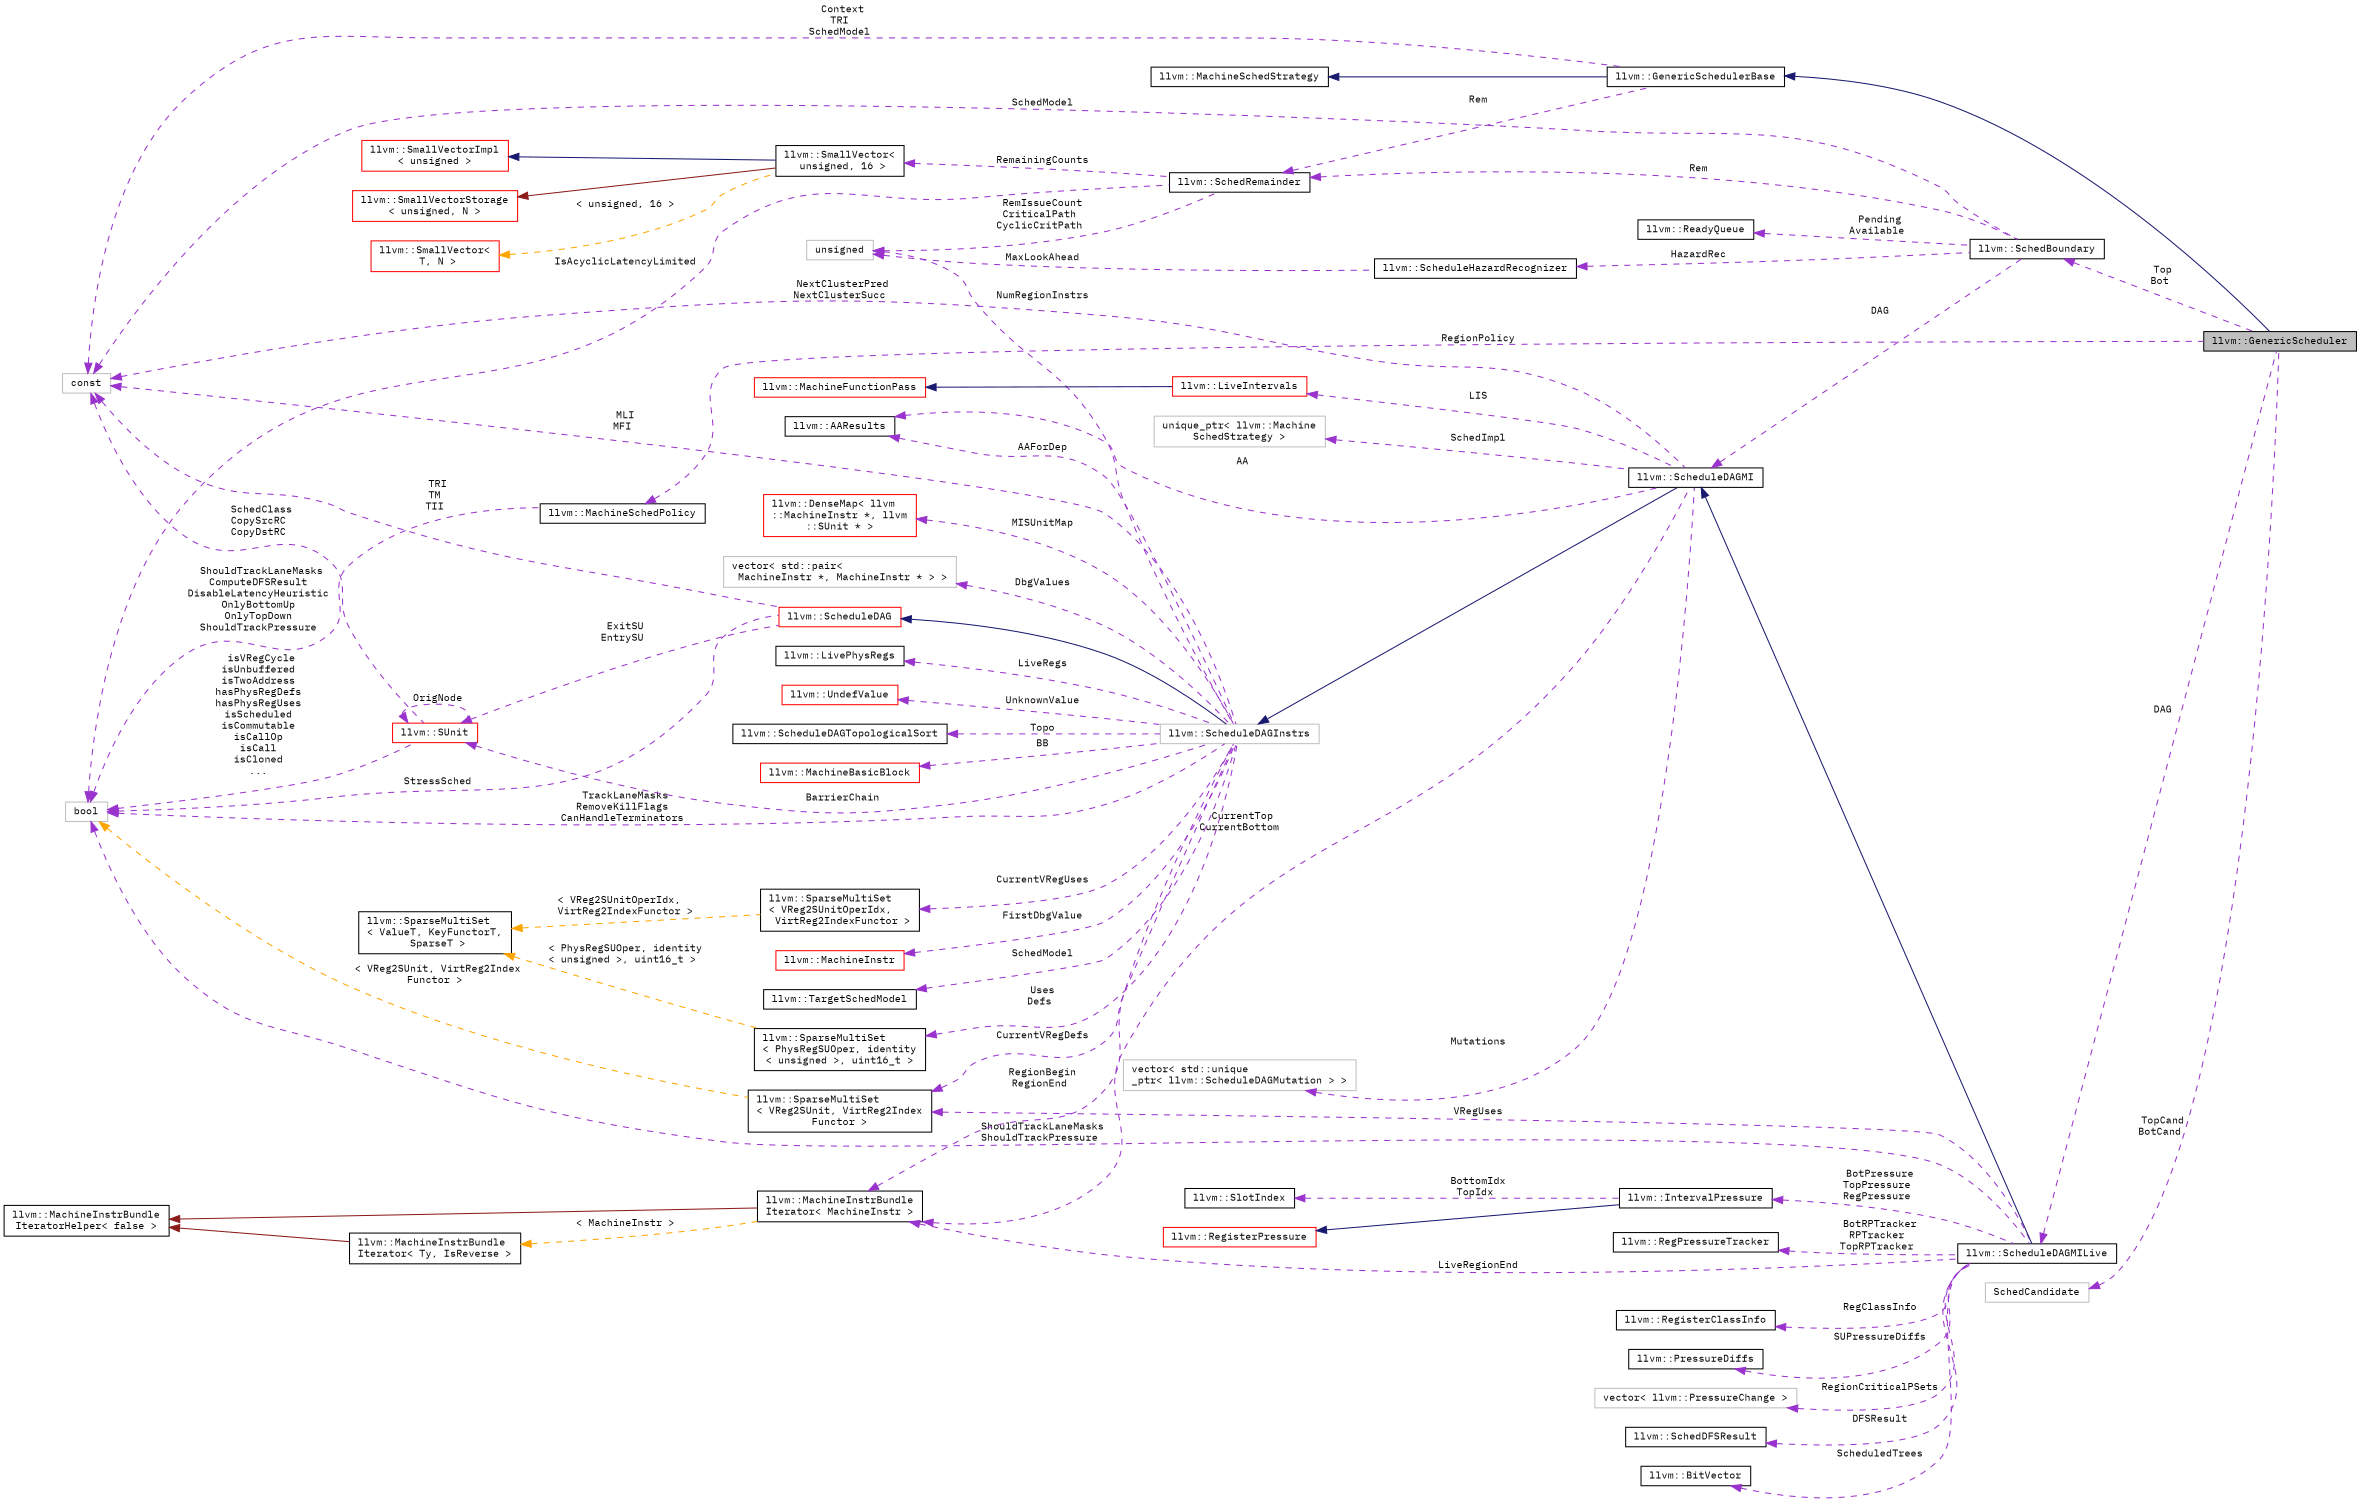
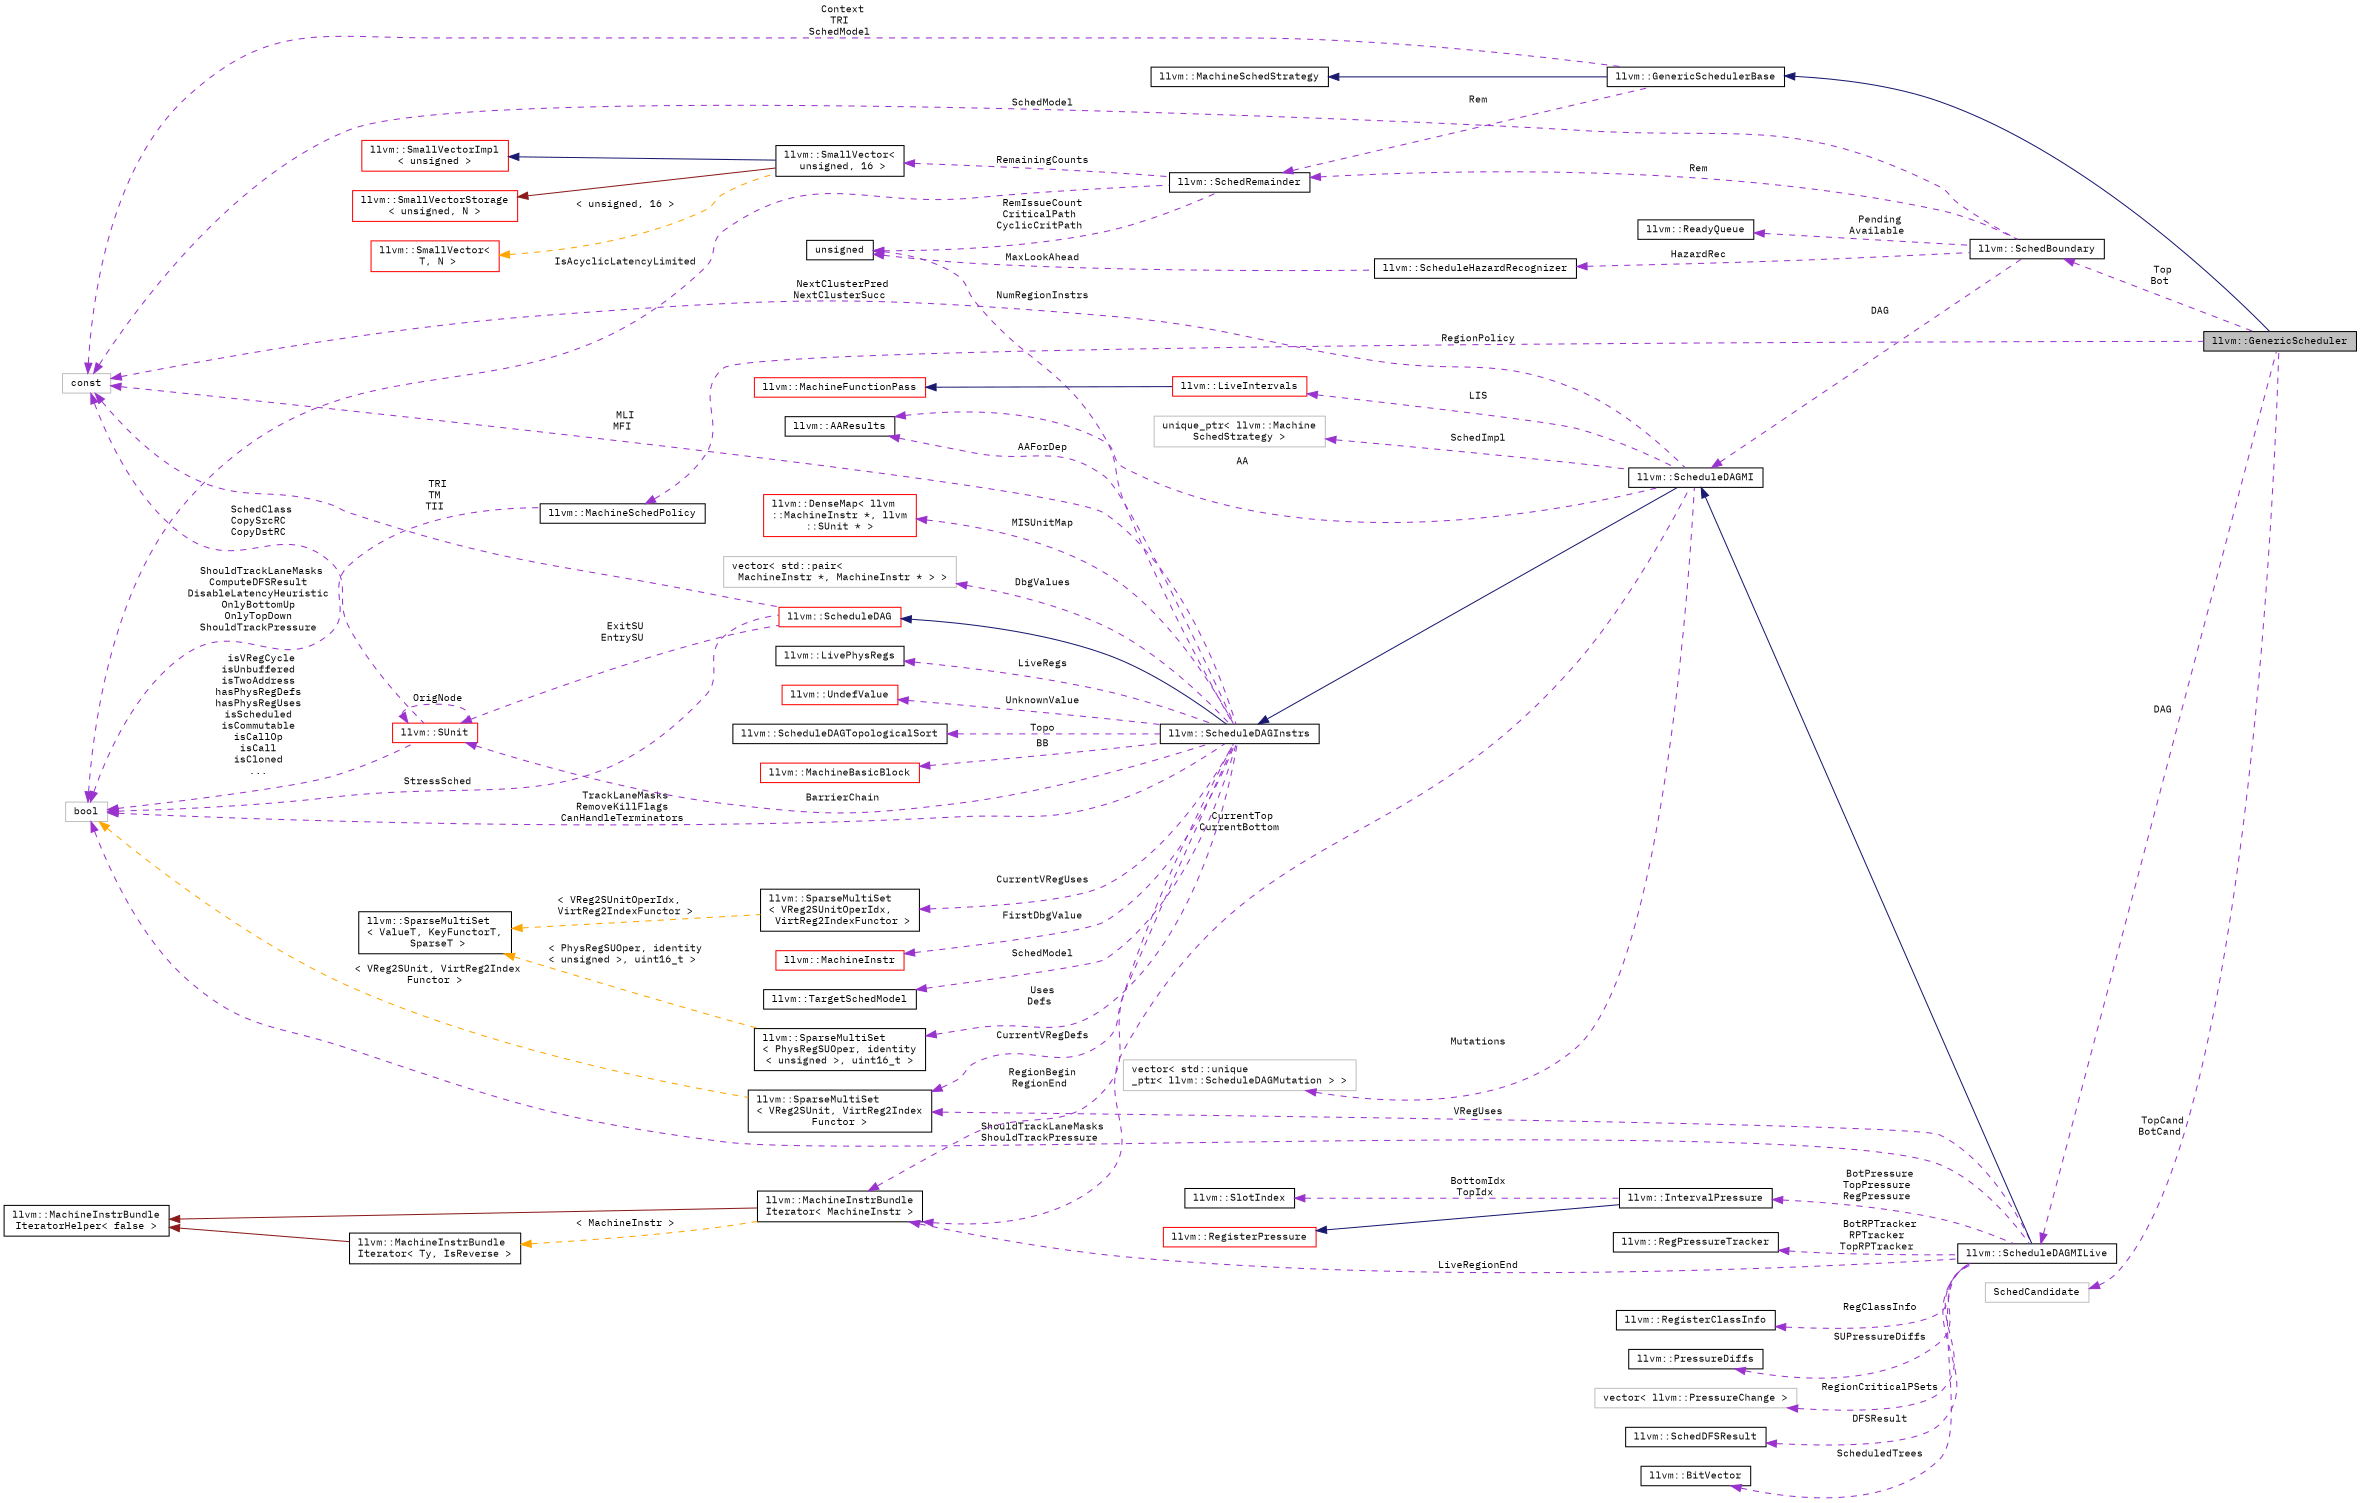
  digraph {
    fontname="IBM Plex Mono"
    rankdir=LR
    node [color=black fontname="IBM Plex Mono" fontsize=10 shape=record]
    edge [color=darkorchid3 dir=back fontname="IBM Plex Mono" fontsize=10 labelfontname=Helvetica labelfontsize=10 style=dashed]
    n1 [fillcolor=grey75 fontcolor=black height=0.2 label="llvm::GenericScheduler" style=filled width=0.4]
    n2 [height=0.2 label="llvm::GenericSchedulerBase" width=0.4]
    n3 [height=0.2 label="llvm::MachineSchedStrategy" width=0.4]
    n4 [height=0.2 label="llvm::SchedRemainder" width=0.4]
    n5 [height=0.2 label="llvm::SchedBoundary" width=0.4]
    n6 [height=0.2 label="llvm::SmallVector\<\l unsigned, 16 \>" width=0.4]
    n7 [color=red height=0.2 label="llvm::SmallVectorImpl\l\< unsigned \>" width=0.4]
    n8 [color=red height=0.2 label="llvm::SmallVectorStorage\l\< unsigned, N \>" width=0.4]
    n9 [color=red height=0.2 label="llvm::SmallVector\<\l T, N \>" width=0.4]
    n10 [color=grey75 height=0.2 label=bool width=0.4]
    n11 [height=0.2 label="llvm::MachineSchedPolicy" width=0.4]
    n12 [height=0.2 label="llvm::ScheduleDAGMILive" width=0.4]
-   n13 [color=grey75 height=0.2 label="llvm::ScheduleDAGInstrs" width=0.4]
+   n13 [height=0.2 label="llvm::ScheduleDAGInstrs" width=0.4]
    n14 [color=red height=0.2 label="llvm::ScheduleDAG" width=0.4]
    n15 [color=red height=0.2 label="llvm::SUnit" width=0.4]
    n16 [height=0.2 label="llvm::SparseMultiSet\l\< VReg2SUnit, VirtReg2Index\lFunctor \>" width=0.4]
    n17 [height=0.2 label="llvm::ScheduleDAGMI" width=0.4]
-   n18 [color=grey75 height=0.2 label=unsigned width=0.4]
+   n18 [height=0.2 label=unsigned width=0.4]
    n19 [height=0.2 label="llvm::ScheduleHazardRecognizer" width=0.4]
    n20 [color=grey75 height=0.2 label=const width=0.4]
    n21 [color=red height=0.2 label="llvm::DenseMap\< llvm\l::MachineInstr *, llvm\l::SUnit * \>" width=0.4]
    n22 [height=0.2 label="llvm::MachineInstrBundle\lIterator\< MachineInstr \>" width=0.4]
    n23 [height=0.2 label="llvm::MachineInstrBundle\lIteratorHelper\< false \>" width=0.4]
    n24 [height=0.2 label="llvm::MachineInstrBundle\lIterator\< Ty, IsReverse \>" width=0.4]
    n25 [color=grey75 height=0.2 label="vector\< std::pair\<\l MachineInstr *, MachineInstr * \> \>" width=0.4]
    n26 [height=0.2 label="llvm::LivePhysRegs" width=0.4]
    n27 [color=red height=0.2 label="llvm::UndefValue" width=0.4]
    n28 [height=0.2 label="llvm::AAResults" width=0.4]
    n29 [height=0.2 label="llvm::ScheduleDAGTopologicalSort" width=0.4]
    n30 [height=0.2 label="llvm::SparseMultiSet\l\< PhysRegSUOper, identity\l\< unsigned \>, uint16_t \>" width=0.4]
    n31 [height=0.2 label="llvm::SparseMultiSet\l\< ValueT, KeyFunctorT,\l SparseT \>" width=0.4]
    n32 [height=0.2 label="llvm::SparseMultiSet\l\< VReg2SUnitOperIdx,\l VirtReg2IndexFunctor \>" width=0.4]
    n33 [color=red height=0.2 label="llvm::MachineBasicBlock" width=0.4]
    n34 [color=red height=0.2 label="llvm::MachineInstr" width=0.4]
    n35 [height=0.2 label="llvm::TargetSchedModel" width=0.4]
    n36 [color=grey75 height=0.2 label="vector\< std::unique\l_ptr\< llvm::ScheduleDAGMutation \> \>" width=0.4]
    n37 [color=red height=0.2 label="llvm::LiveIntervals" width=0.4]
    n38 [color=red height=0.2 label="llvm::MachineFunctionPass" width=0.4]
    n39 [color=grey75 height=0.2 label="unique_ptr\< llvm::Machine\lSchedStrategy \>" width=0.4]
    n40 [height=0.2 label="llvm::IntervalPressure" width=0.4]
    n41 [color=red height=0.2 label="llvm::RegisterPressure" width=0.4]
    n42 [height=0.2 label="llvm::SlotIndex" width=0.4]
    n43 [height=0.2 label="llvm::RegPressureTracker" width=0.4]
    n44 [height=0.2 label="llvm::RegisterClassInfo" width=0.4]
    n45 [height=0.2 label="llvm::PressureDiffs" width=0.4]
    n46 [color=grey75 height=0.2 label="vector\< llvm::PressureChange \>" width=0.4]
    n47 [height=0.2 label="llvm::SchedDFSResult" width=0.4]
    n48 [height=0.2 label="llvm::BitVector" width=0.4]
    n49 [height=0.2 label="llvm::ReadyQueue" width=0.4]
    n50 [color=grey75 height=0.2 label=SchedCandidate width=0.4]
    n2 -> n1 [color=midnightblue style=solid]
    n3 -> n2 [color=midnightblue style=solid]
    n4 -> n2 [label=" Rem"]
    n4 -> n5 [label=" Rem"]
    n5 -> n1 [label=" Top\nBot"]
    n6 -> n4 [label=" RemainingCounts"]
    n7 -> n6 [color=midnightblue style=solid]
    n8 -> n6 [color=firebrick4 style=solid]
    n9 -> n6 [color=orange label=" \< unsigned, 16 \>"]
    n10 -> n4 [label=" IsAcyclicLatencyLimited"]
    n10 -> n11 [label=" ShouldTrackLaneMasks\nComputeDFSResult\nDisableLatencyHeuristic\nOnlyBottomUp\nOnlyTopDown\nShouldTrackPressure"]
    n10 -> n12 [label=" ShouldTrackLaneMasks\nShouldTrackPressure"]
    n10 -> n13 [label=" TrackLaneMasks\nRemoveKillFlags\nCanHandleTerminators"]
    n10 -> n14 [label=" StressSched"]
    n10 -> n15 [label=" isVRegCycle\nisUnbuffered\nisTwoAddress\nhasPhysRegDefs\nhasPhysRegUses\nisScheduled\nisCommutable\nisCallOp\nisCall\nisCloned\n..."]
    n10 -> n16 [color=orange label=" \< VReg2SUnit, VirtReg2Index\lFunctor \>"]
    n11 -> n1 [label=" RegionPolicy"]
    n12 -> n1 [label=" DAG"]
    n13 -> n17 [color=midnightblue style=solid]
    n14 -> n13 [color=midnightblue style=solid]
    n15 -> n13 [label=" BarrierChain"]
    n15 -> n14 [label=" ExitSU\nEntrySU"]
    n15 -> n15 [label=" OrigNode"]
    n16 -> n12 [label=" VRegUses"]
    n16 -> n13 [label=" CurrentVRegDefs"]
    n17 -> n5 [label=" DAG"]
    n17 -> n12 [color=midnightblue style=solid]
    n18 -> n4 [label=" RemIssueCount\nCriticalPath\nCyclicCritPath"]
    n18 -> n13 [label=" NumRegionInstrs"]
    n18 -> n19 [label=" MaxLookAhead"]
    n19 -> n5 [label=" HazardRec"]
    n20 -> n2 [label=" Context\nTRI\nSchedModel"]
    n20 -> n5 [label=" SchedModel"]
    n20 -> n13 [label=" MLI\nMFI"]
    n20 -> n14 [label=" TRI\nTM\nTII"]
    n20 -> n15 [label=" SchedClass\nCopySrcRC\nCopyDstRC"]
    n20 -> n17 [label=" NextClusterPred\nNextClusterSucc"]
    n21 -> n13 [label=" MISUnitMap"]
    n22 -> n12 [label=" LiveRegionEnd"]
    n22 -> n13 [label=" RegionBegin\nRegionEnd"]
    n22 -> n17 [label=" CurrentTop\nCurrentBottom"]
    n23 -> n22 [color=firebrick4 style=solid]
    n23 -> n24 [color=firebrick4 style=solid]
    n24 -> n22 [color=orange label=" \< MachineInstr \>"]
    n25 -> n13 [label=" DbgValues"]
    n26 -> n13 [label=" LiveRegs"]
    n27 -> n13 [label=" UnknownValue"]
    n28 -> n13 [label=" AAForDep"]
    n28 -> n17 [label=" AA"]
    n29 -> n13 [label=" Topo"]
    n30 -> n13 [label=" Uses\nDefs"]
    n31 -> n30 [color=orange label=" \< PhysRegSUOper, identity\l\< unsigned \>, uint16_t \>"]
    n31 -> n32 [color=orange label=" \< VReg2SUnitOperIdx,\l VirtReg2IndexFunctor \>"]
    n32 -> n13 [label=" CurrentVRegUses"]
    n33 -> n13 [label=" BB"]
    n34 -> n13 [label=" FirstDbgValue"]
    n35 -> n13 [label=" SchedModel"]
    n36 -> n17 [label=" Mutations"]
    n37 -> n17 [label=" LIS"]
    n38 -> n37 [color=midnightblue style=solid]
    n39 -> n17 [label=" SchedImpl"]
    n40 -> n12 [label=" BotPressure\nTopPressure\nRegPressure"]
    n41 -> n40 [color=midnightblue style=solid]
    n42 -> n40 [label=" BottomIdx\nTopIdx"]
    n43 -> n12 [label=" BotRPTracker\nRPTracker\nTopRPTracker"]
    n44 -> n12 [label=" RegClassInfo"]
    n45 -> n12 [label=" SUPressureDiffs"]
    n46 -> n12 [label=" RegionCriticalPSets"]
    n47 -> n12 [label=" DFSResult"]
    n48 -> n12 [label=" ScheduledTrees"]
    n49 -> n5 [label=" Pending\nAvailable"]
    n50 -> n1 [label=" TopCand\nBotCand"]
  }
